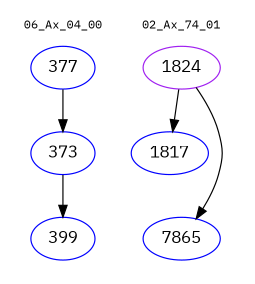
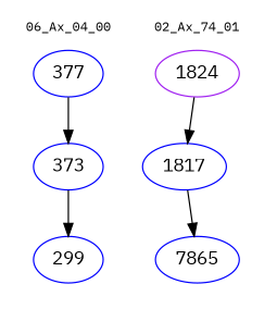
  digraph {
    fontname="IBM Plex Mono"
    node [color=blue fontname="IBM Plex Mono"]
    edge [color=black fontname="IBM Plex Mono"]
    n1 [label=377]
    n2 [label=373]
-   n3 [label=399]
+   n3 [label=299]
    n4 [color=purple label=1824]
    n5 [label=1817]
    n6 [label=7865]
    subgraph cluster_1 {
      color=white
      fontsize=10
      label="06_Ax_04_00"
      n1
      n2
      n3
    }
    subgraph cluster_2 {
      color=white
      fontsize=10
      label="02_Ax_74_01"
      n4
      n5
      n6
    }
    n1 -> n2
    n2 -> n3
    n4 -> n5
-   n4 -> n6
+   n5 -> n6
  }
